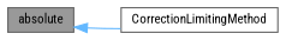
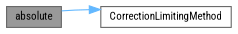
  digraph {
    rankdir=LR
    fontname="Roboto Condensed"
    node [color=gray40 fontname="Roboto Condensed" fontsize=10 shape=box style=filled]
    n1 [fillcolor=grey60 fontcolor=black height=0.2 label=absolute width=0.4]
    n2 [fillcolor=white height=0.2 label=CorrectionLimitingMethod width=0.4]
-   n1 -> n2 [color=steelblue1 dir=back fontname="Roboto Condensed" fontsize=10 labelfontname=Helvetica labelfontsize=10 style=solid]
+   n2 -> n1 [color=steelblue1 dir=back fontname="Roboto Condensed" fontsize=10 labelfontname=Helvetica labelfontsize=10 style=solid]
  }
